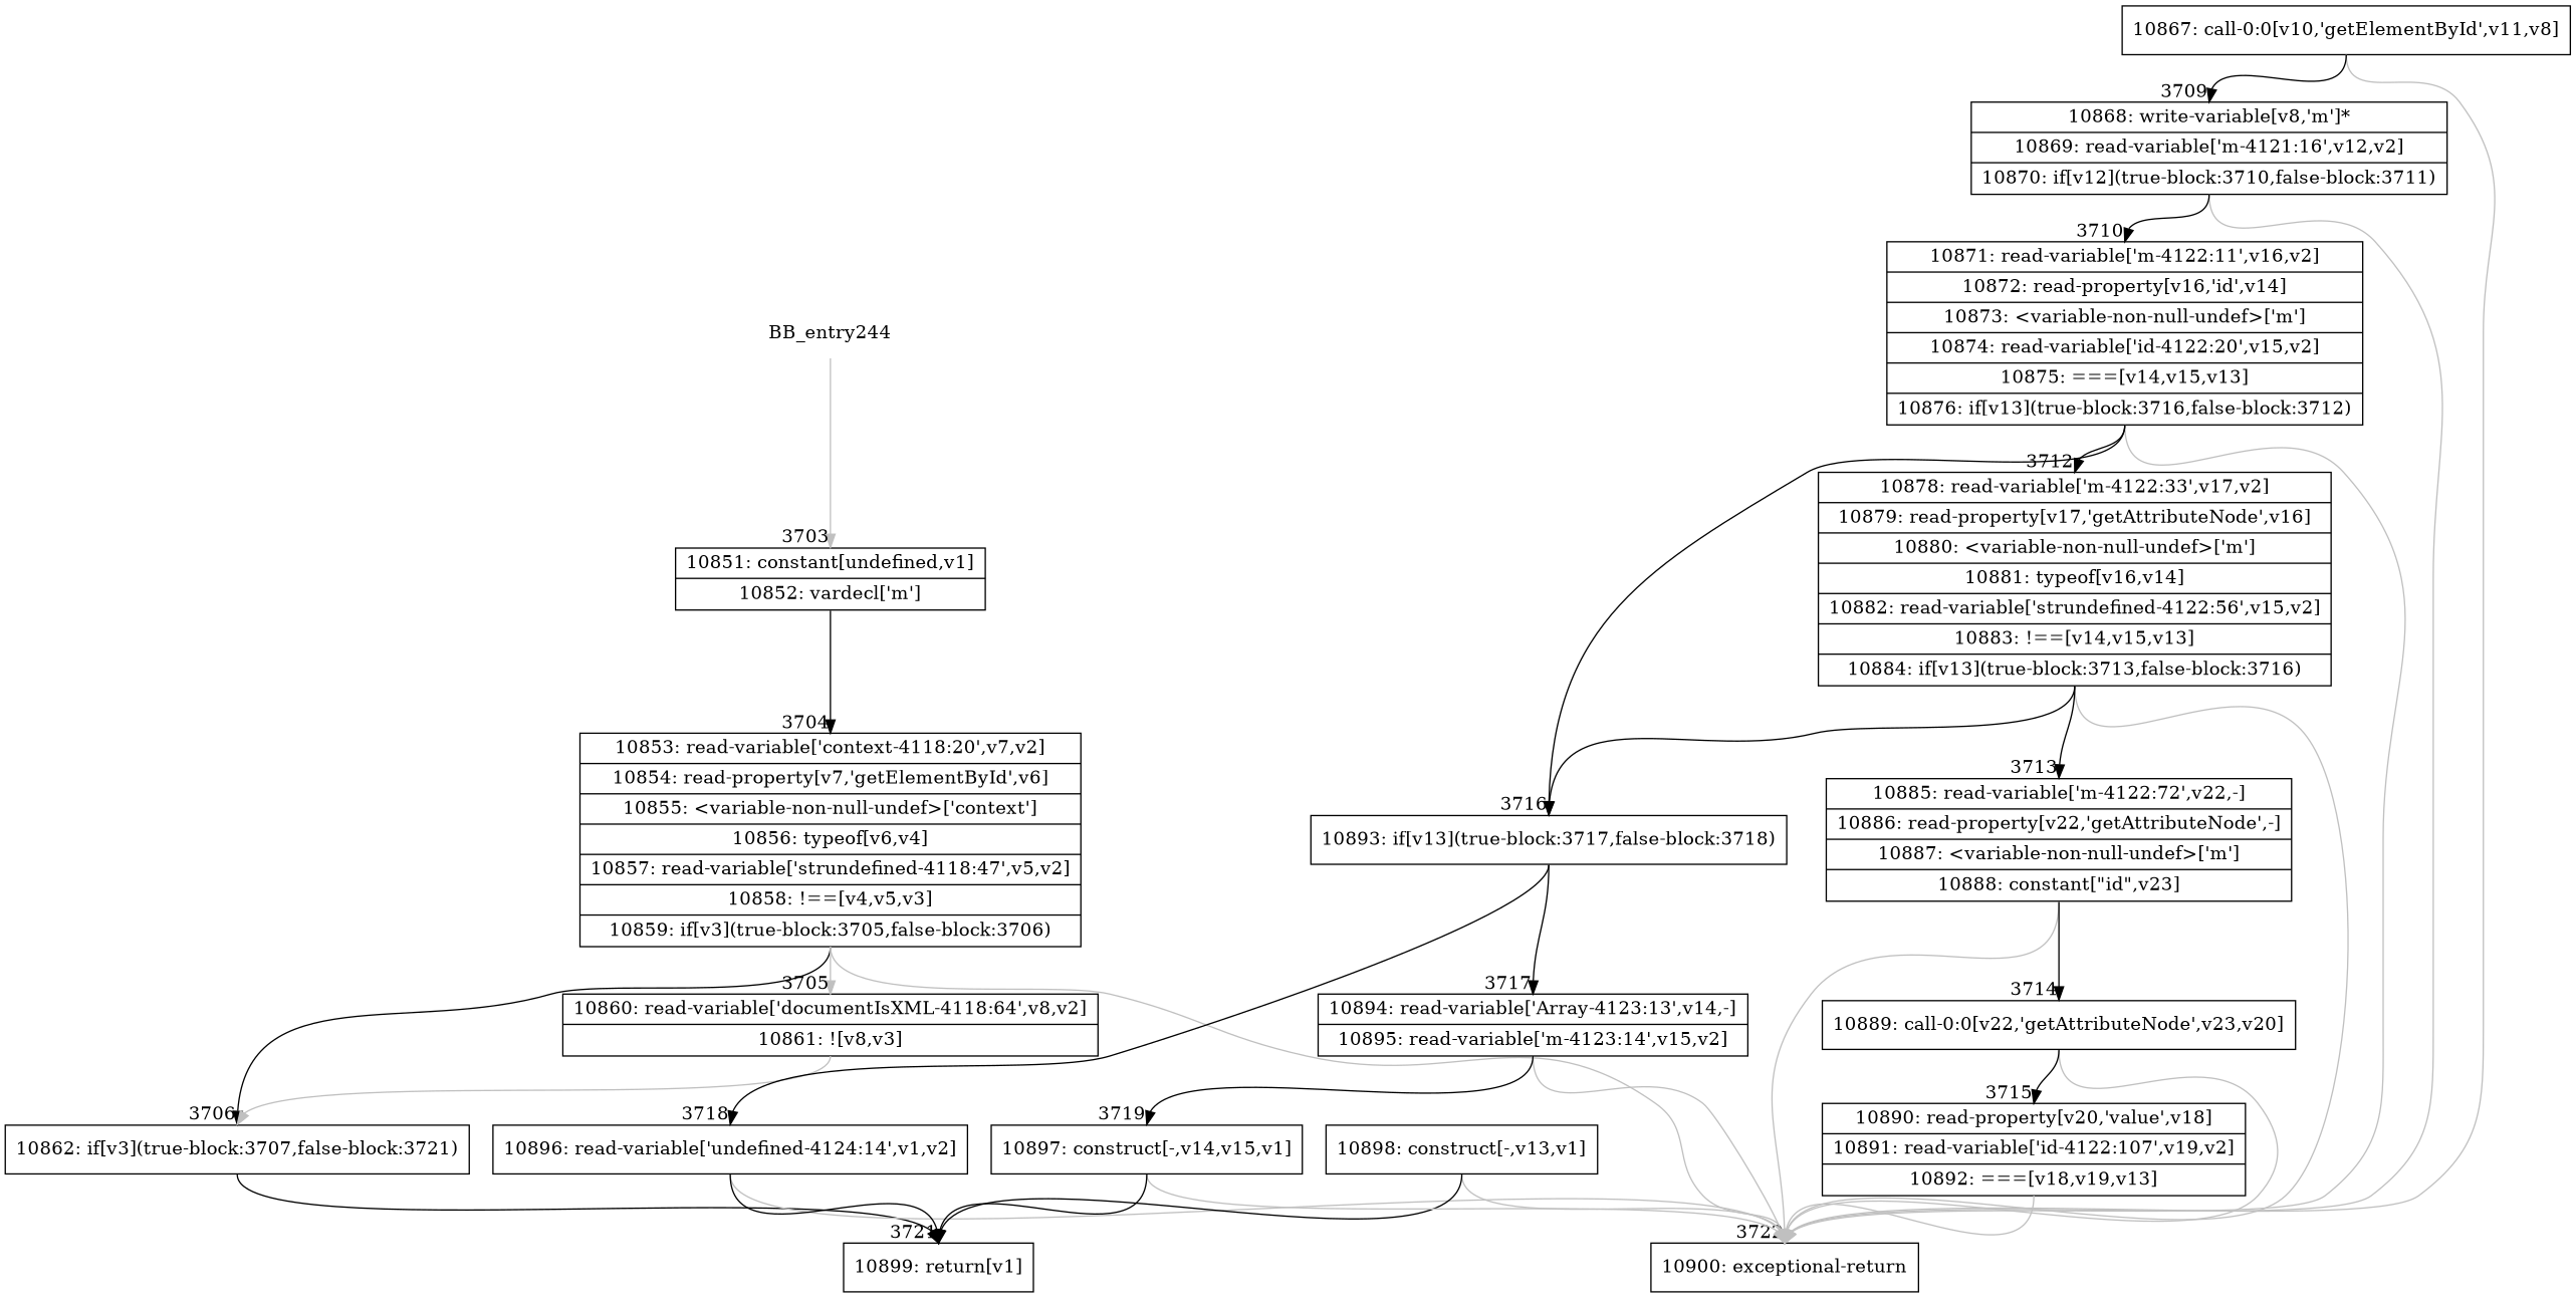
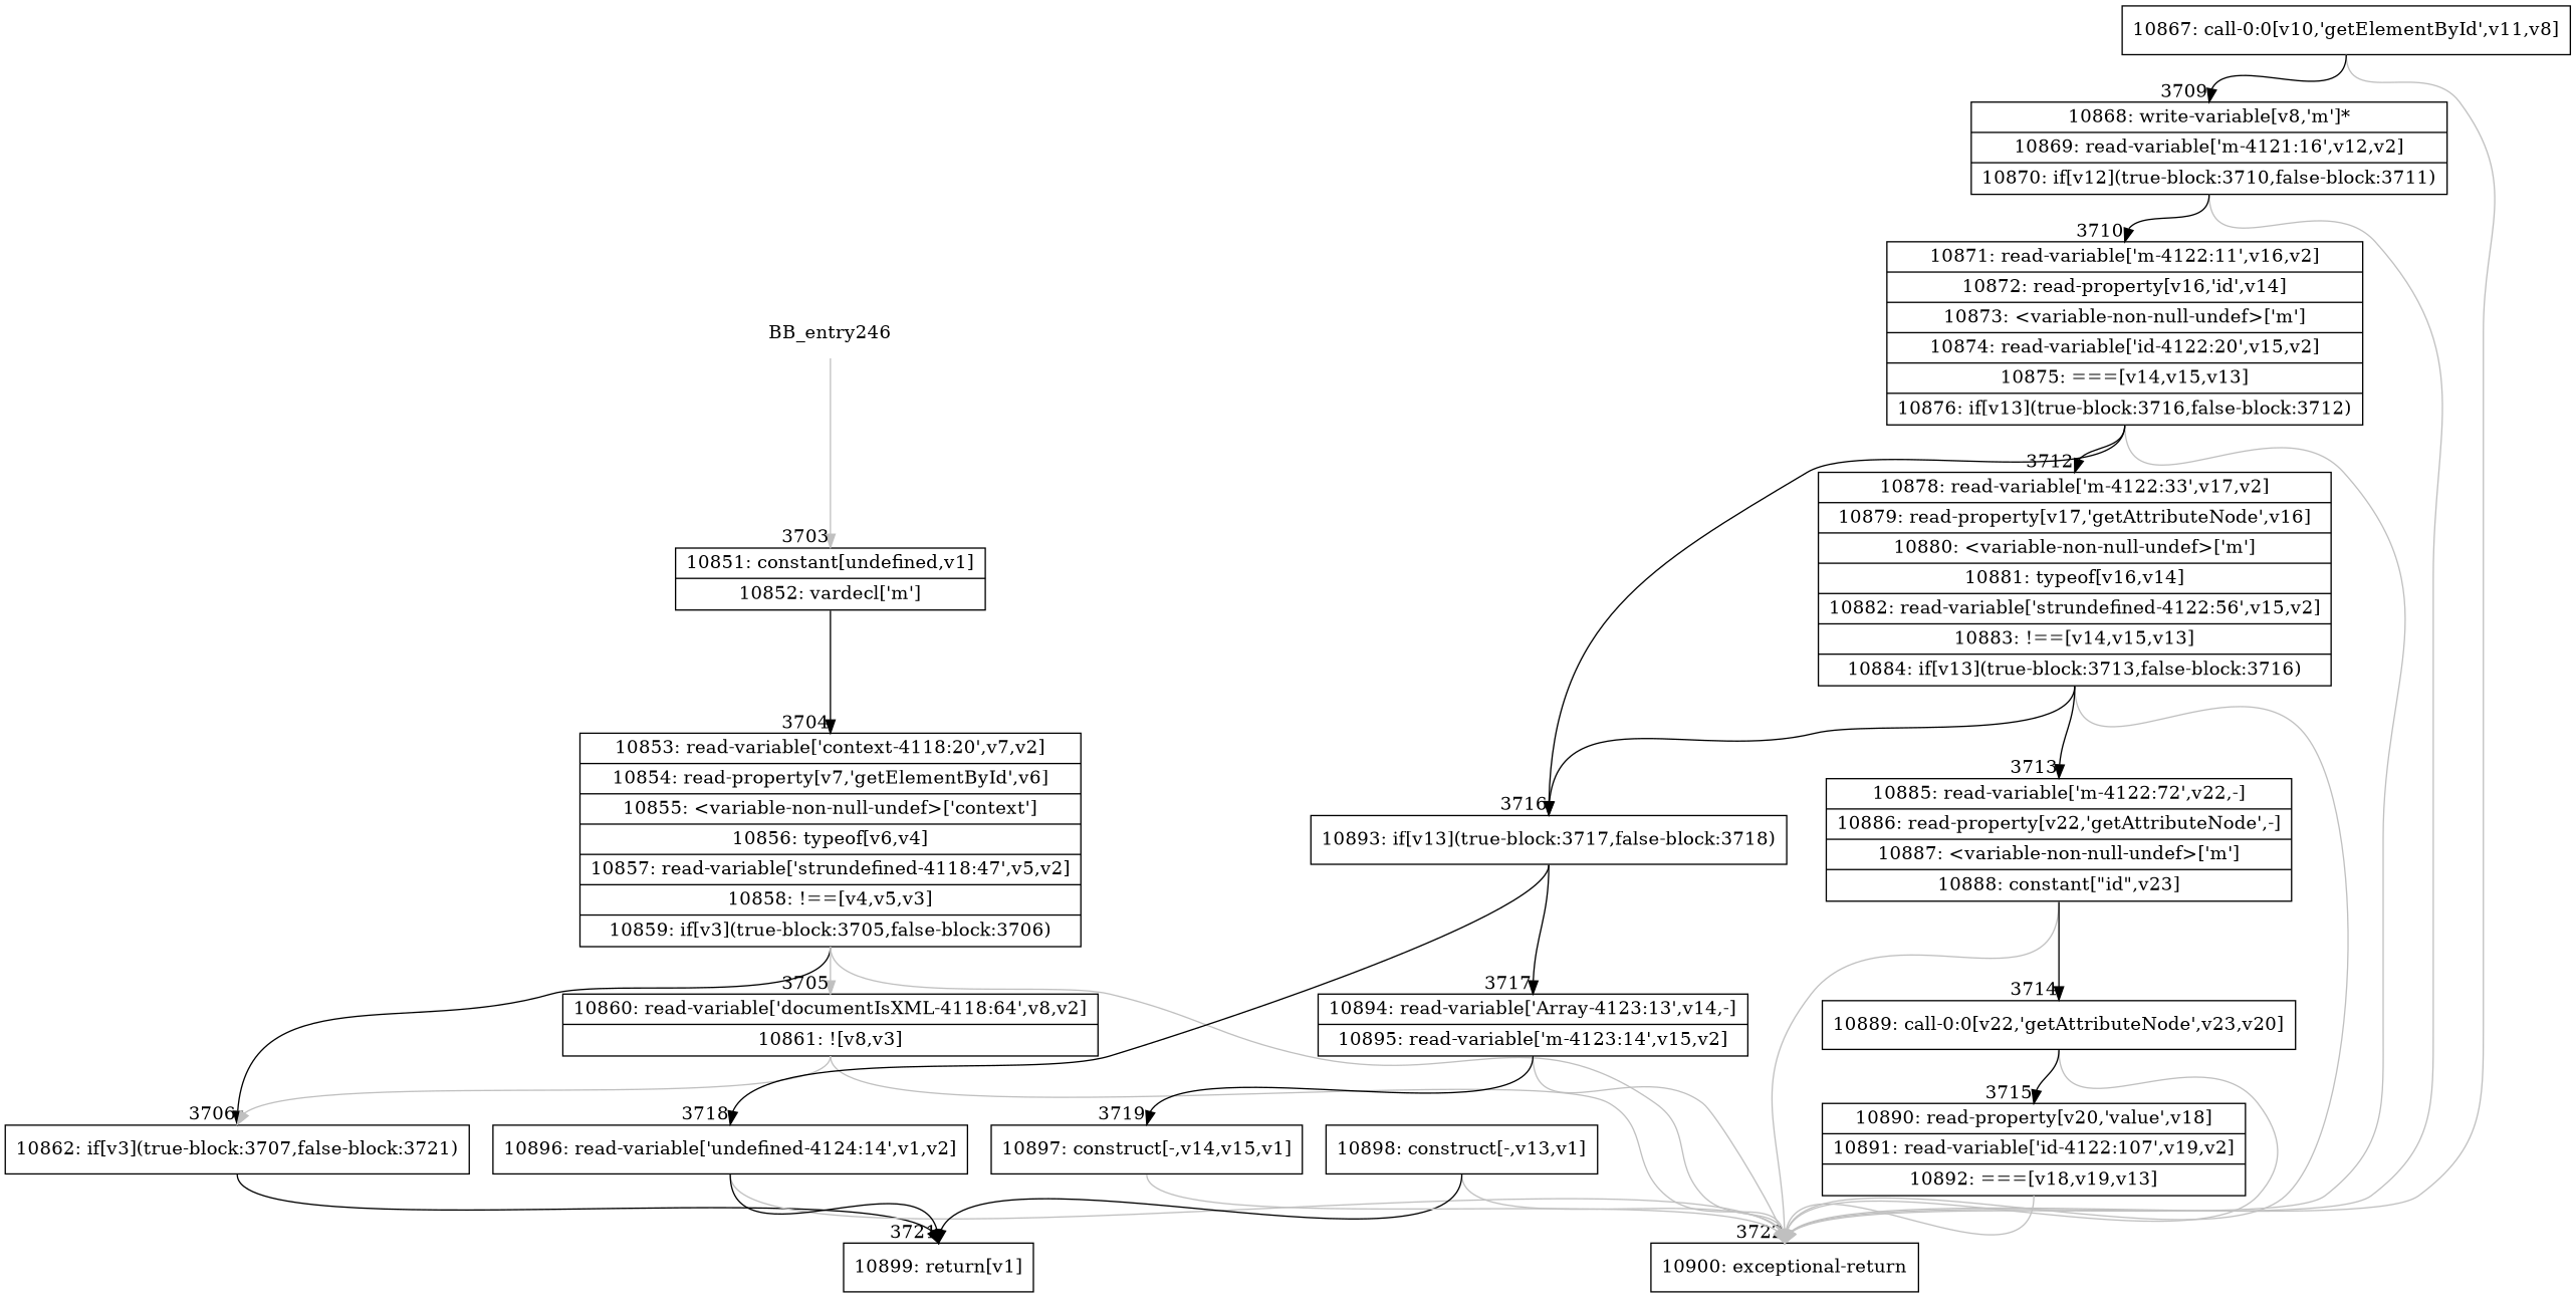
  digraph {
    rankdir=TD
    node [shape=record]
    edge [headport=n tailport=s]
-   BB_entry244 [shape=none]
+   BB_entry244 [shape=none label=BB_entry246]
    n2 [label="{10851: constant[undefined,v1]|10852: vardecl['m']}"]
    n3 [label="{10853: read-variable['context-4118:20',v7,v2]|10854: read-property[v7,'getElementById',v6]|10855: \<variable-non-null-undef\>['context']|10856: typeof[v6,v4]|10857: read-variable['strundefined-4118:47',v5,v2]|10858: !==[v4,v5,v3]|10859: if[v3](true-block:3705,false-block:3706)}"]
    n4 [label="{10862: if[v3](true-block:3707,false-block:3721)}"]
    n5 [label="{10860: read-variable['documentIsXML-4118:64',v8,v2]|10861: ![v8,v3]}"]
    n6 [label="{10900: exceptional-return}"]
    n7 [label="{10899: return[v1]}"]
    n8 [label="{10867: call-0:0[v10,'getElementById',v11,v8]}"]
    n9 [label="{10868: write-variable[v8,'m']*|10869: read-variable['m-4121:16',v12,v2]|10870: if[v12](true-block:3710,false-block:3711)}"]
    n10 [label="{10871: read-variable['m-4122:11',v16,v2]|10872: read-property[v16,'id',v14]|10873: \<variable-non-null-undef\>['m']|10874: read-variable['id-4122:20',v15,v2]|10875: ===[v14,v15,v13]|10876: if[v13](true-block:3716,false-block:3712)}"]
    n11 [label="{10893: if[v13](true-block:3717,false-block:3718)}"]
    n12 [label="{10878: read-variable['m-4122:33',v17,v2]|10879: read-property[v17,'getAttributeNode',v16]|10880: \<variable-non-null-undef\>['m']|10881: typeof[v16,v14]|10882: read-variable['strundefined-4122:56',v15,v2]|10883: !==[v14,v15,v13]|10884: if[v13](true-block:3713,false-block:3716)}"]
    n13 [label="{10894: read-variable['Array-4123:13',v14,-]|10895: read-variable['m-4123:14',v15,v2]}"]
    n14 [label="{10896: read-variable['undefined-4124:14',v1,v2]}"]
    n15 [label="{10885: read-variable['m-4122:72',v22,-]|10886: read-property[v22,'getAttributeNode',-]|10887: \<variable-non-null-undef\>['m']|10888: constant[\"id\",v23]}"]
    n16 [label="{10898: construct[-,v13,v1]}"]
    n17 [label="{10897: construct[-,v14,v15,v1]}"]
    n18 [label="{10889: call-0:0[v22,'getAttributeNode',v23,v20]}"]
    n19 [label="{10890: read-property[v20,'value',v18]|10891: read-variable['id-4122:107',v19,v2]|10892: ===[v18,v19,v13]}"]
    BB_entry244 -> n2 [color=gray headlabel="    3703"]
    n2 -> n3 [headlabel="      3704"]
    n3 -> n4 [headlabel="      3706"]
    n3 -> n5 [color=gray headlabel="      3705"]
    n3 -> n6 [color=gray headlabel="      3722"]
    n4 -> n7 [headlabel="      3721"]
    n5 -> n4 [color=gray]
+   n5 -> n6 [color=gray]
    n8 -> n6 [color=gray]
    n8 -> n9 [headlabel="      3709"]
    n9 -> n6 [color=gray]
    n9 -> n10 [headlabel="      3710"]
    n10 -> n6 [color=gray]
    n10 -> n11 [headlabel="      3716"]
    n10 -> n12 [headlabel="      3712"]
    n11 -> n13 [headlabel="      3717"]
    n11 -> n14 [headlabel="      3718"]
    n12 -> n6 [color=gray]
    n12 -> n11
    n12 -> n15 [headlabel="      3713"]
    n13 -> n6 [color=gray]
    n13 -> n17 [headlabel="      3719"]
    n14 -> n6 [color=gray]
    n14 -> n7
    n15 -> n6 [color=gray]
    n15 -> n18 [headlabel="      3714"]
    n16 -> n6 [color=gray]
    n16 -> n7
    n17 -> n6 [color=gray]
-   n17 -> n7
    n18 -> n6 [color=gray]
    n18 -> n19 [headlabel="      3715"]
    n19 -> n6 [color=gray]
  }
